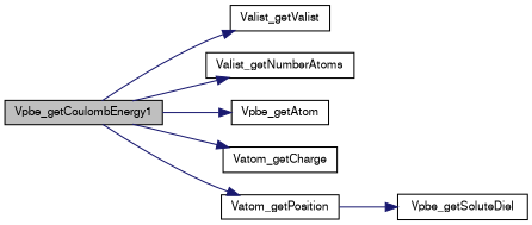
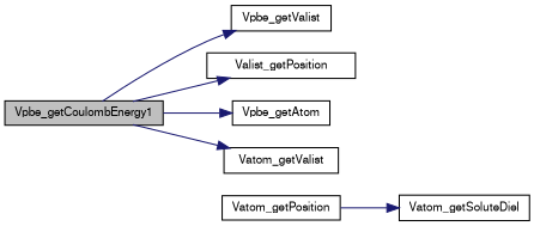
  digraph {
    rankdir=LR
    node [color=black fillcolor=white fontname=FreeSans fontsize=10 shape=record style=filled]
    edge [color=midnightblue fontname=FreeSans fontsize=10 labelfontname=FreeSans labelfontsize=10 style=solid]
    n1 [fillcolor=grey75 fontcolor=black height=0.2 label=Vpbe_getCoulombEnergy1 width=0.4]
-   n2 [height=0.2 label=Valist_getValist width=0.4]
-   n3 [height=0.2 label=Valist_getNumberAtoms width=0.4]
+   n2 [height=0.2 label=Vpbe_getValist width=0.4]
+   n3 [height=0.2 label=Valist_getPosition width=0.4]
    n4 [height=0.2 label=Vpbe_getAtom width=0.4]
-   n5 [height=0.2 label=Vatom_getCharge width=0.4]
+   n5 [height=0.2 label=Vatom_getValist width=0.4]
    n6 [height=0.2 label=Vatom_getPosition width=0.4]
-   n7 [height=0.2 label=Vpbe_getSoluteDiel width=0.4]
+   n7 [height=0.2 label=Vatom_getSoluteDiel width=0.4]
    n1 -> n2
    n1 -> n3
    n1 -> n4
    n1 -> n5
-   n1 -> n6
    n6 -> n7
  }
